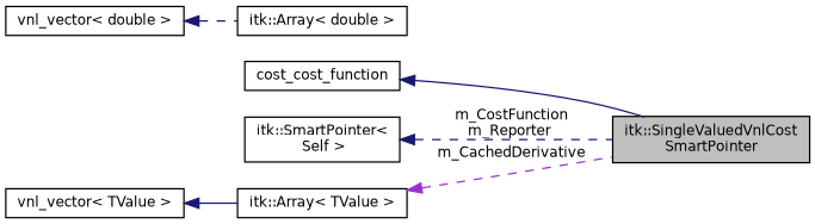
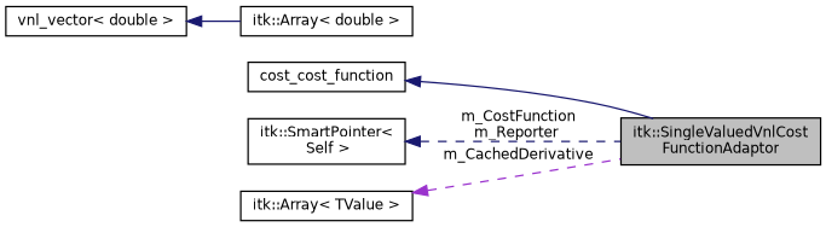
  digraph {
    rankdir=LR
    node [color=black fillcolor=white fontname=Helvetica fontsize=10 shape=record style=filled]
    edge [color=midnightblue dir=back fontname=Helvetica fontsize=10 labelfontname=Helvetica labelfontsize=10 style=solid]
-   n1 [fillcolor=grey75 fontcolor=black height=0.2 label="itk::SingleValuedVnlCost\lSmartPointer" width=0.4]
+   n1 [fillcolor=grey75 fontcolor=black height=0.2 label="itk::SingleValuedVnlCost\lFunctionAdaptor" width=0.4]
    n2 [height=0.2 label=cost_cost_function width=0.4]
    n3 [height=0.2 label="itk::SmartPointer\<\l Self \>" width=0.4]
    n4 [height=0.2 label="itk::Array\< double \>" width=0.4]
    n5 [height=0.2 label="vnl_vector\< double \>" width=0.4]
    n6 [height=0.2 label="itk::Array\< TValue \>" width=0.4]
-   n7 [height=0.2 label="vnl_vector\< TValue \>" width=0.4]
    n2 -> n1
    n3 -> n1 [label=" m_CostFunction\nm_Reporter" style=dashed]
-   n5 -> n4 [style=dashed]
+   n5 -> n4
    n6 -> n1 [color=darkorchid3 label=" m_CachedDerivative" style=dashed]
-   n7 -> n6
  }
